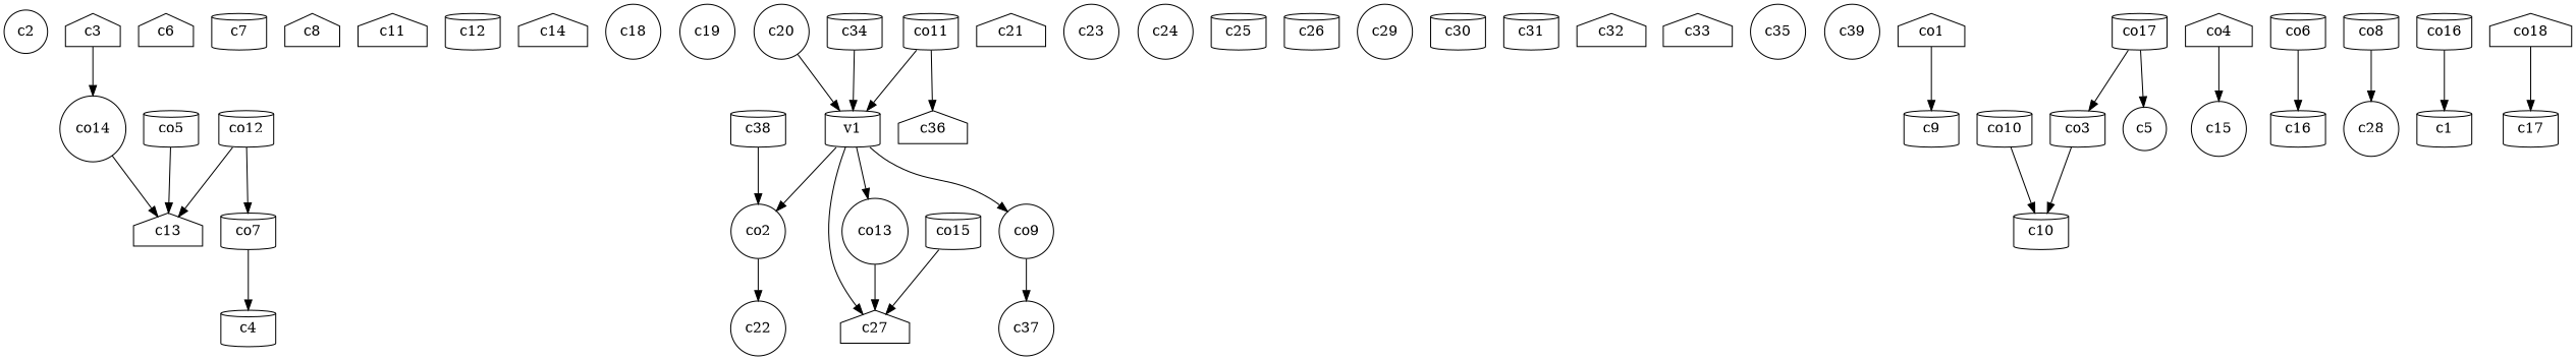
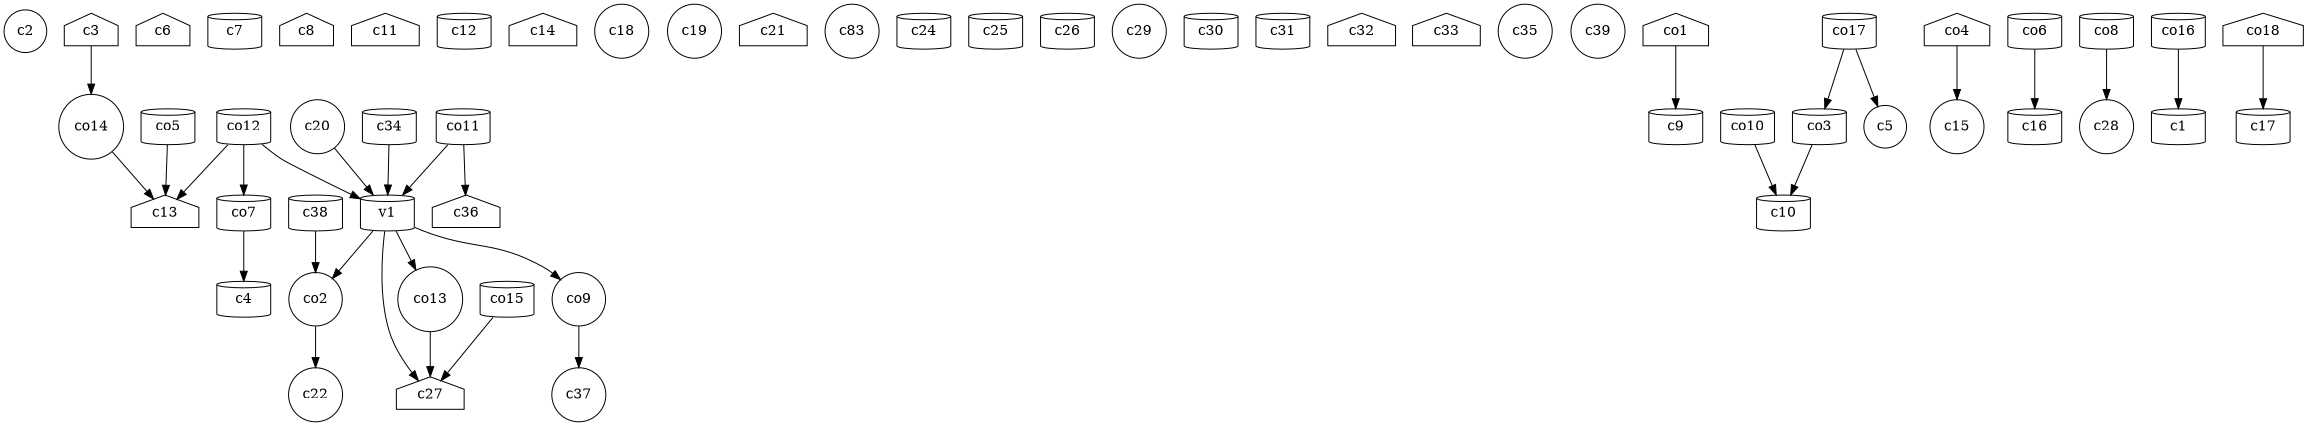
  strict digraph {
    node [shape=cylinder]
    edge [weight=1]
    c2 [shape=circle]
    c3 [shape=house]
    co14 [shape=circle]
    c13 [shape=house]
    c6 [shape=house]
    c7
    c8 [shape=house]
    c11 [shape=house]
    c12
    c14 [shape=house]
    c18 [shape=circle]
    c19 [shape=circle]
    c20 [shape=circle]
    v1
    co2 [shape=circle]
    c27 [shape=house]
    co9 [shape=circle]
    co13 [shape=circle]
    c21 [shape=house]
-   c23 [shape=circle]
-   c24 [shape=circle]
+   c23 [shape=circle label=c83]
+   c24
    c25
    c26
    c29 [shape=circle]
    c30
    c31
    c32 [shape=house]
    c33 [shape=house]
    c34
    c35 [shape=circle]
    c38
    c22 [shape=circle]
    c39 [shape=circle]
    c37 [shape=circle]
    co1 [shape=house]
    c9
    co3
    c10
    co4 [shape=house]
    c15 [shape=circle]
    co5
    co6
    c16
    co7
    c4
    co12
    c28 [shape=circle]
    co8
    co10
    co11
    c36 [shape=house]
    co15
    co16
    c1
    co17
    c5 [shape=circle]
    co18 [shape=house]
    c17
    c3 -> co14
    co14 -> c13
    c20 -> v1
    v1 -> co2
    v1 -> c27
    v1 -> co9
    v1 -> co13
    co2 -> c22
    co9 -> c37
    co13 -> c27
    c34 -> v1
    c38 -> co2
    co1 -> c9
    co3 -> c10
    co4 -> c15
    co5 -> c13
    co6 -> c16
    co7 -> c4
    co12 -> c13
+   co12 -> v1
    co12 -> co7
    co8 -> c28
    co10 -> c10
    co11 -> v1
    co11 -> c36
    co15 -> c27
    co16 -> c1
    co17 -> co3
    co17 -> c5
    co18 -> c17
  }
